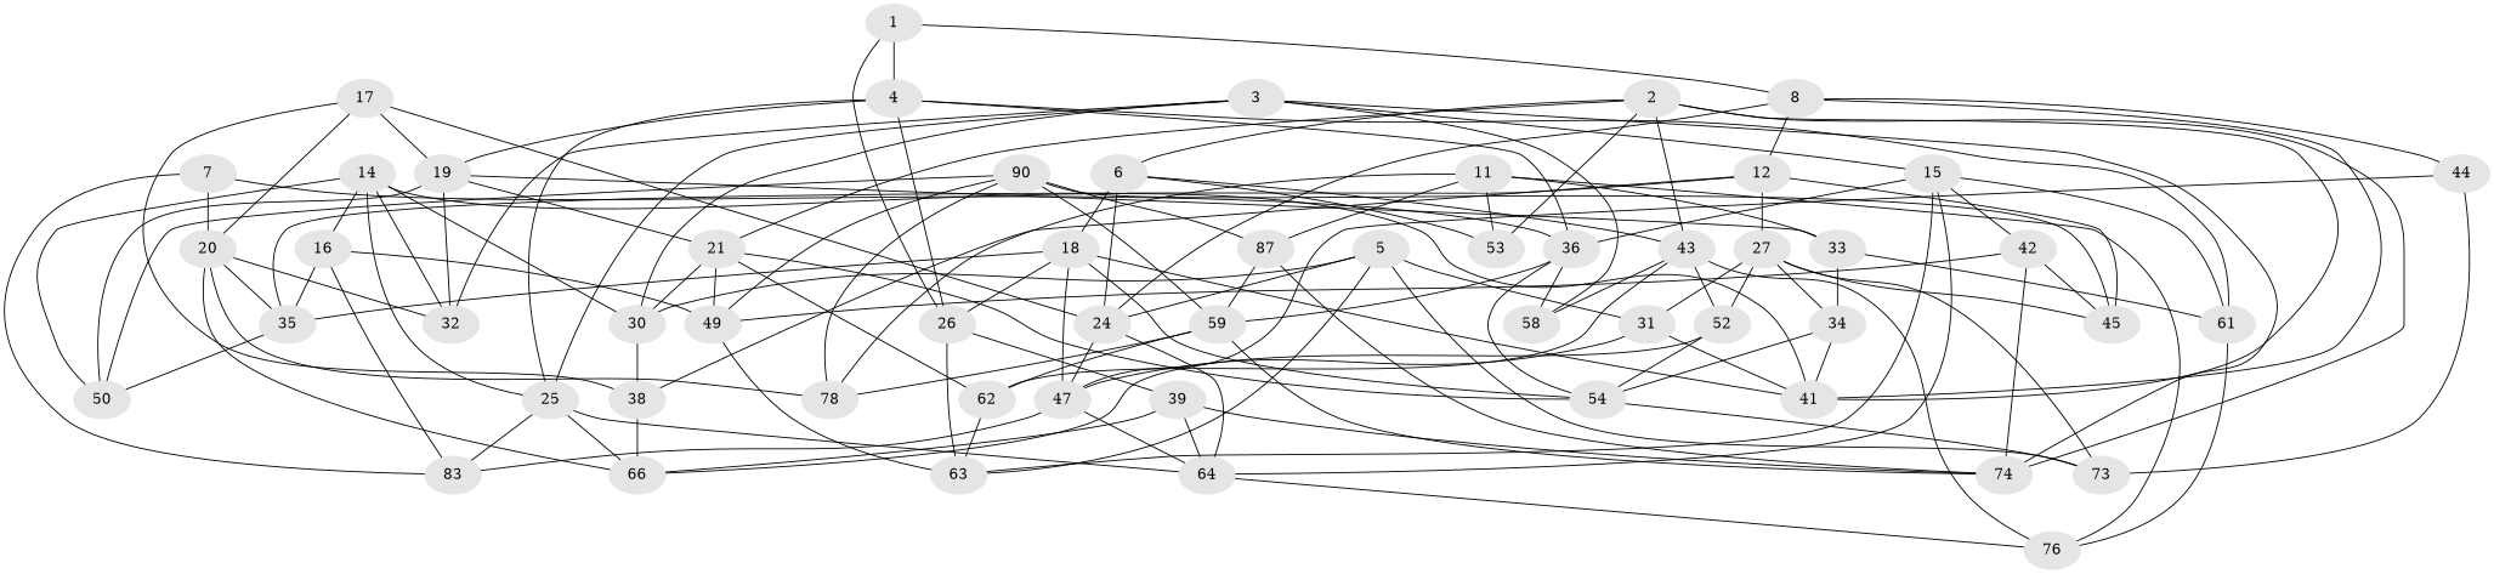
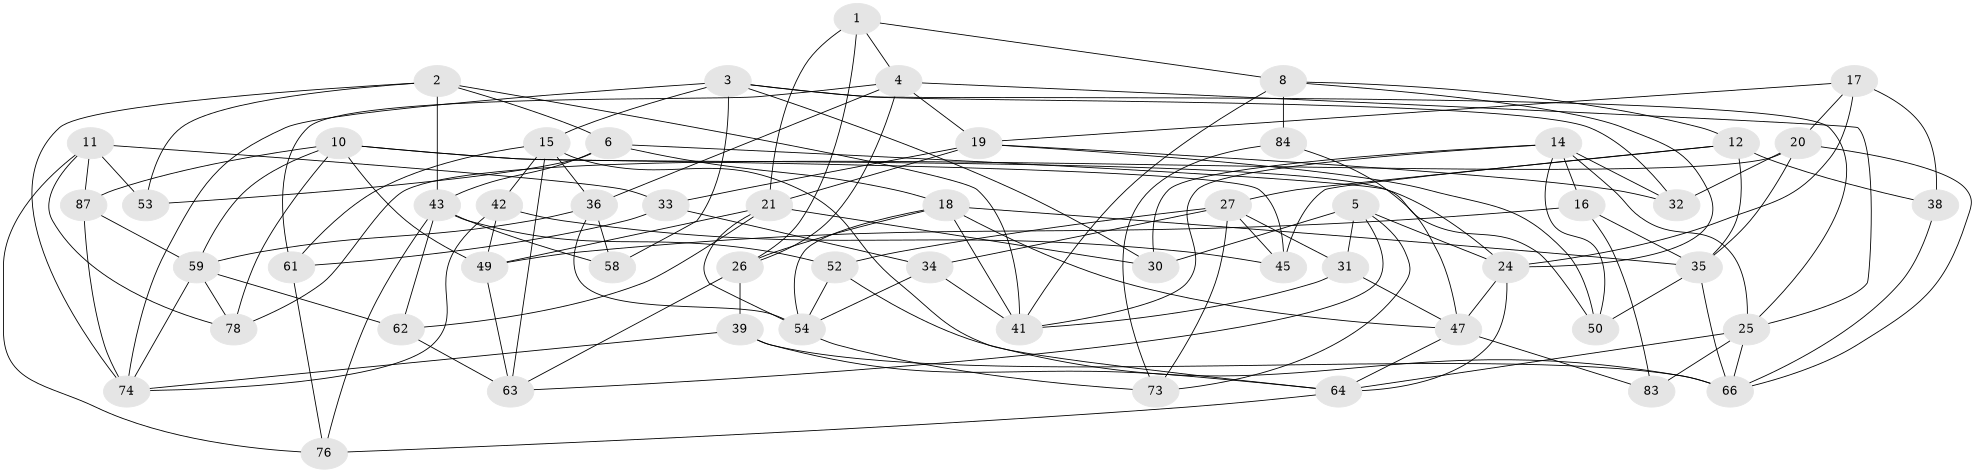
  graph {
    node [color=gray90 style=filled]
    4 [super="+9"]
    26 [super="+29"]
    25 [super="+56"]
    19 [super="+57"]
    36 [super="+65"]
    61
    1
    8 [super="+82"]
    41 [super="+60"]
    24 [super="+28"]
    12 [super="+80"]
-   44
+   44 [label=84]
    63 [super="+75"]
    39
    2 [super="+23"]
    6
    21 [super="+46"]
    43 [super="+72"]
    53
    74 [super="+81"]
    18 [super="+48"]
    30 [super="+79"]
    49 [super="+55"]
    54 [super="+71"]
    62
    58
    76
    52
    3 [super="+13"]
    15 [super="+51"]
    32
    42
    64 [super="+84"]
    83
    66 [super="+70"]
    38
    50
    33
    59 [super="+77"]
    47 [super="+86"]
    5
    73
    31
    35 [super="+68"]
    20 [super="+40"]
    78
-   7
    45
    27 [super="+85"]
-   10 [super="+22" label=90]
+   10 [super="+22"]
    n51 [label=87]
    11 [super="+69"]
    34
    14 [super="+67"]
    16
    17
    4 -- 26
    4 -- 25
    4 -- 19
    4 -- 36
    4 -- 61
    26 -- 63
    26 -- 39
    25 -- 64
    25 -- 83
    25 -- 66
    19 -- 21
    19 -- 32
    19 -- 50
    19 -- 33
    36 -- 54
    36 -- 58
    36 -- 59
    61 -- 76
    1 -- 4
    1 -- 26
    1 -- 8
    8 -- 41
    8 -- 24
    8 -- 12
    8 -- 44 [weight=2]
    24 -- 64
    24 -- 47
    12 -- 38
    12 -- 35
    12 -- 45
    12 -- 27
    44 -- 47
    44 -- 73
    39 -- 74
    39 -- 64
    39 -- 66
    2 -- 41
    2 -- 6
-   2 -- 21
+   1 -- 21
    2 -- 43
    2 -- 53
    2 -- 74
    6 -- 24
    6 -- 43
    6 -- 53
    6 -- 18
    21 -- 30
    21 -- 49
    21 -- 54
    21 -- 62
    43 -- 62
    43 -- 58
    43 -- 76
    43 -- 52
    18 -- 26
    18 -- 41
    18 -- 54
    18 -- 47
    18 -- 35
-   30 -- 38
    49 -- 63 [weight=2]
    54 -- 73
    62 -- 63
    52 -- 54
    52 -- 66
    3 -- 25
    3 -- 74
    3 -- 30
    3 -- 58
    3 -- 15
    3 -- 32
    15 -- 36
    15 -- 61
    15 -- 63
    15 -- 42
    15 -- 64
    42 -- 74
    42 -- 49
    42 -- 45
    64 -- 76
    38 -- 66
    33 -- 61
    33 -- 34
    59 -- 74
    59 -- 62
    59 -- 78
    47 -- 64
    47 -- 83
    5 -- 24
    5 -- 63
    5 -- 30
    5 -- 73
    5 -- 31
    31 -- 41
    31 -- 47
+   35 -- 66
    35 -- 50
    20 -- 32
    20 -- 66
    20 -- 35
    20 -- 78
-   7 -- 36
-   7 -- 83
-   7 -- 20
    27 -- 52
    27 -- 73
    27 -- 31
    27 -- 45
    27 -- 34
    10 -- 49
    10 -- 50
    10 -- 59
    10 -- 78
    10 -- 45
    10 -- n51
    n51 -- 74
    n51 -- 59
    11 -- 53 [weight=2]
    11 -- 76
    11 -- 33
    11 -- 78
    11 -- n51
    34 -- 41
    34 -- 54
    14 -- 25
    14 -- 41
    14 -- 30
    14 -- 32
    14 -- 50
    14 -- 16
    16 -- 49
    16 -- 83
    16 -- 35
    17 -- 19
    17 -- 24
    17 -- 38
    17 -- 20
  }
